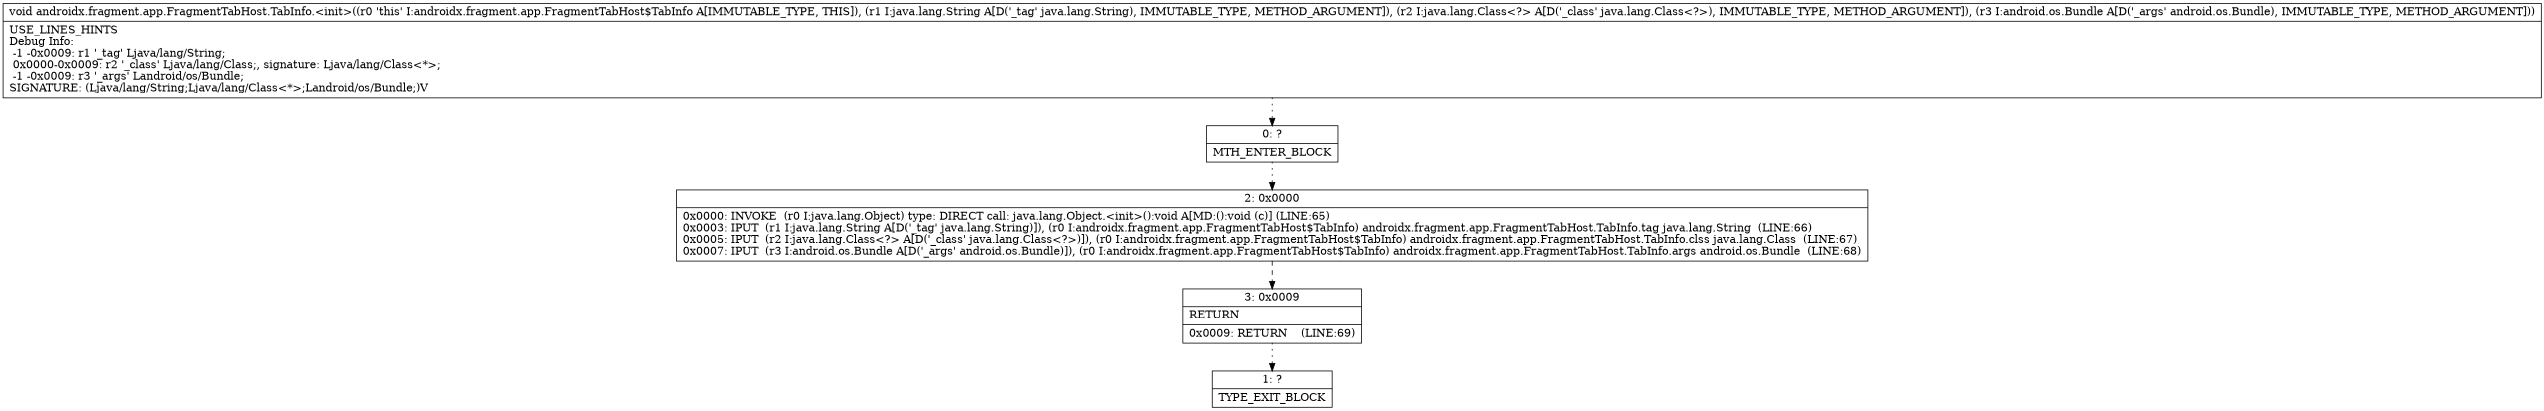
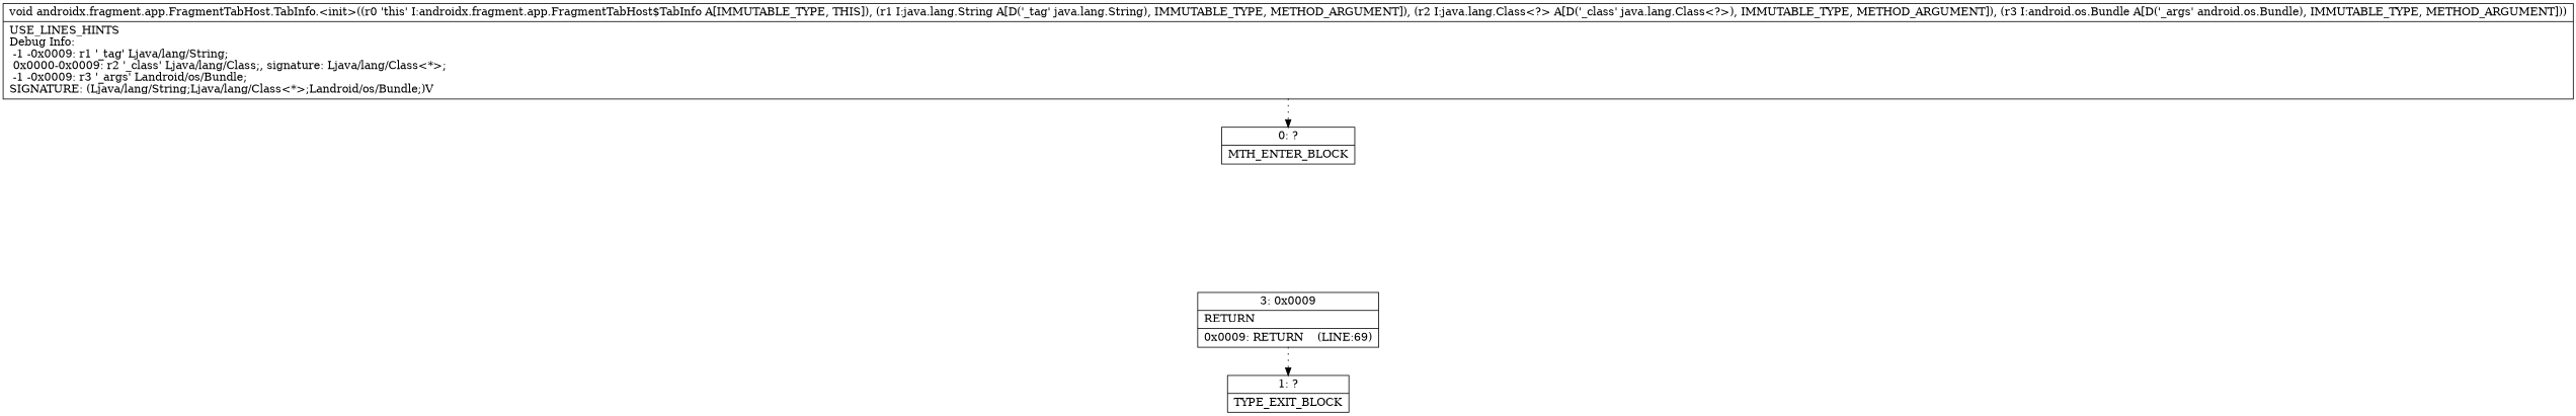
  digraph {
    node [shape=record]
    edge [style=dotted]
    n1 [label="{0\:\ ?|MTH_ENTER_BLOCK\l}"]
-   n2 [label="{2\:\ 0x0000|0x0000: INVOKE  (r0 I:java.lang.Object) type: DIRECT call: java.lang.Object.\<init\>():void A[MD:():void (c)] (LINE:65)\l0x0003: IPUT  (r1 I:java.lang.String A[D('_tag' java.lang.String)]), (r0 I:androidx.fragment.app.FragmentTabHost$TabInfo) androidx.fragment.app.FragmentTabHost.TabInfo.tag java.lang.String  (LINE:66)\l0x0005: IPUT  (r2 I:java.lang.Class\<?\> A[D('_class' java.lang.Class\<?\>)]), (r0 I:androidx.fragment.app.FragmentTabHost$TabInfo) androidx.fragment.app.FragmentTabHost.TabInfo.clss java.lang.Class  (LINE:67)\l0x0007: IPUT  (r3 I:android.os.Bundle A[D('_args' android.os.Bundle)]), (r0 I:androidx.fragment.app.FragmentTabHost$TabInfo) androidx.fragment.app.FragmentTabHost.TabInfo.args android.os.Bundle  (LINE:68)\l}"]
    n3 [label="{3\:\ 0x0009|RETURN\l|0x0009: RETURN    (LINE:69)\l}"]
    n4 [label="{1\:\ ?|TYPE_EXIT_BLOCK\l}"]
    n5 [label="{void androidx.fragment.app.FragmentTabHost.TabInfo.\<init\>((r0 'this' I:androidx.fragment.app.FragmentTabHost$TabInfo A[IMMUTABLE_TYPE, THIS]), (r1 I:java.lang.String A[D('_tag' java.lang.String), IMMUTABLE_TYPE, METHOD_ARGUMENT]), (r2 I:java.lang.Class\<?\> A[D('_class' java.lang.Class\<?\>), IMMUTABLE_TYPE, METHOD_ARGUMENT]), (r3 I:android.os.Bundle A[D('_args' android.os.Bundle), IMMUTABLE_TYPE, METHOD_ARGUMENT]))  | USE_LINES_HINTS\lDebug Info:\l  \-1 \-0x0009: r1 '_tag' Ljava\/lang\/String;\l  0x0000\-0x0009: r2 '_class' Ljava\/lang\/Class;, signature: Ljava\/lang\/Class\<*\>;\l  \-1 \-0x0009: r3 '_args' Landroid\/os\/Bundle;\lSIGNATURE: (Ljava\/lang\/String;Ljava\/lang\/Class\<*\>;Landroid\/os\/Bundle;)V\l}"]
-   n1 -> n2
-   n2 -> n3 [style=dashed]
    n3 -> n4
    n5 -> n1
  }
